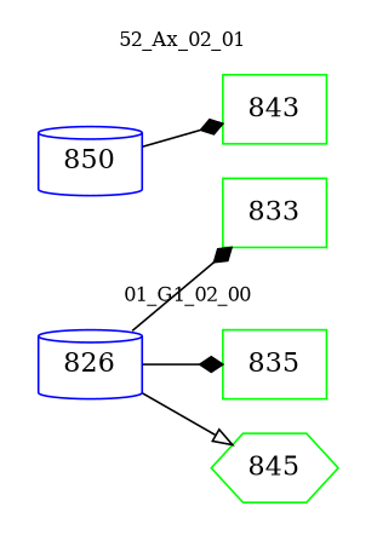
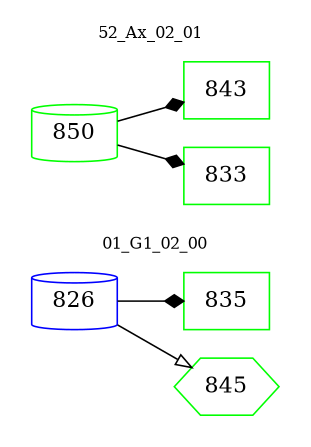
  digraph {
    rankdir=LR
    node [color=green shape=box]
    edge [arrowhead=diamond color=black]
-   n1 [color=blue label=850 shape=cylinder]
+   n1 [label=850 shape=cylinder]
    n2 [label=833]
    n3 [label=843]
    n4 [color=blue label=826 shape=cylinder]
    n5 [label=845 shape=hexagon]
    n6 [label=835]
    subgraph cluster_1 {
      color=white
      fontsize=10
      label="52_Ax_02_01"
      n1
      n2
      n3
    }
    subgraph cluster_2 {
      color=white
      fontsize=10
      label="01_G1_02_00"
      n4
      n5
      n6
    }
-   n4 -> n2
+   n1 -> n2
    n1 -> n3
    n4 -> n5 [arrowhead=onormal]
    n4 -> n6
  }
